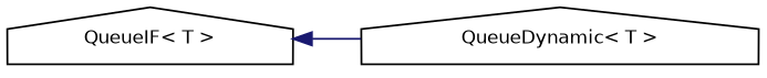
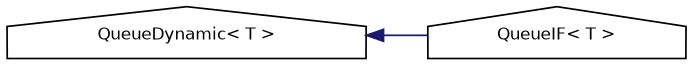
  digraph {
    rankdir=LR
    node [color=black fillcolor=white fontname=Helvetica fontsize=10 shape=house style=filled]
    n1 [height=0.2 label="QueueIF\< T \>" width=0.4]
    n2 [height=0.2 label="QueueDynamic\< T \>" width=0.4]
-   n1 -> n2 [color=midnightblue dir=back fontname=Helvetica fontsize=10 labelfontname=Helvetica labelfontsize=10 style=solid]
+   n2 -> n1 [color=midnightblue dir=back fontname=Helvetica fontsize=10 labelfontname=Helvetica labelfontsize=10 style=solid]
  }
